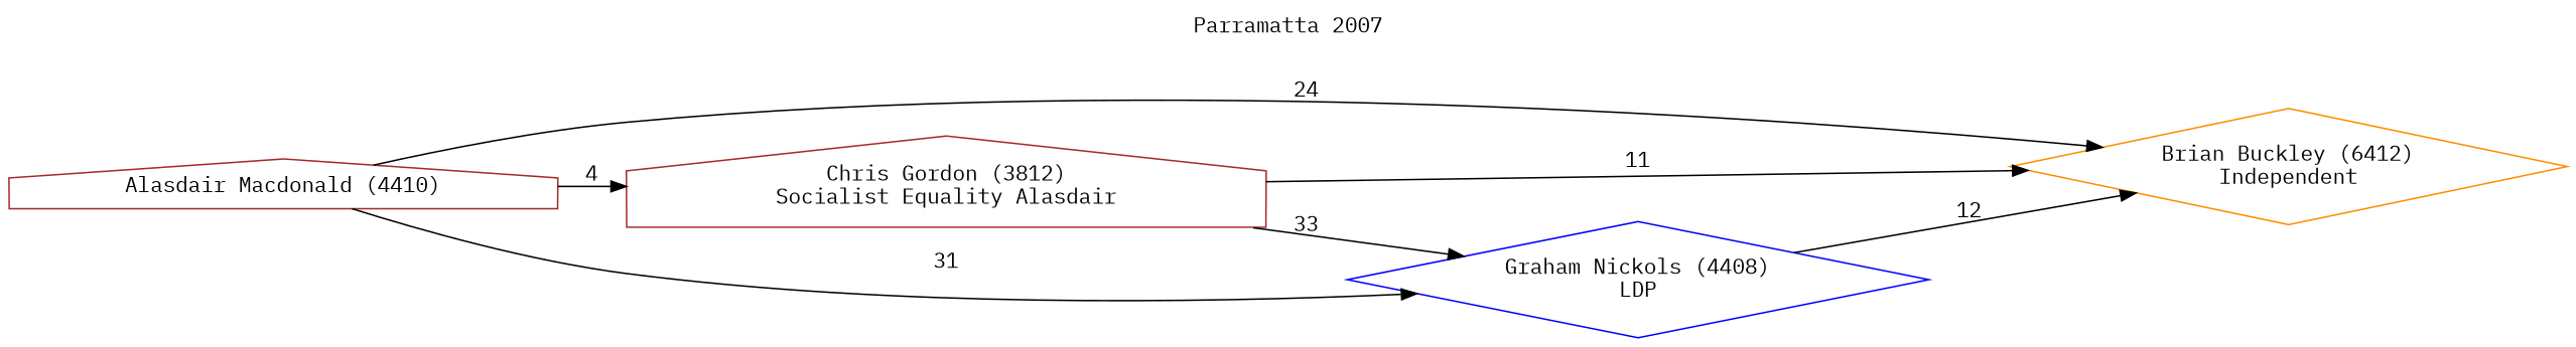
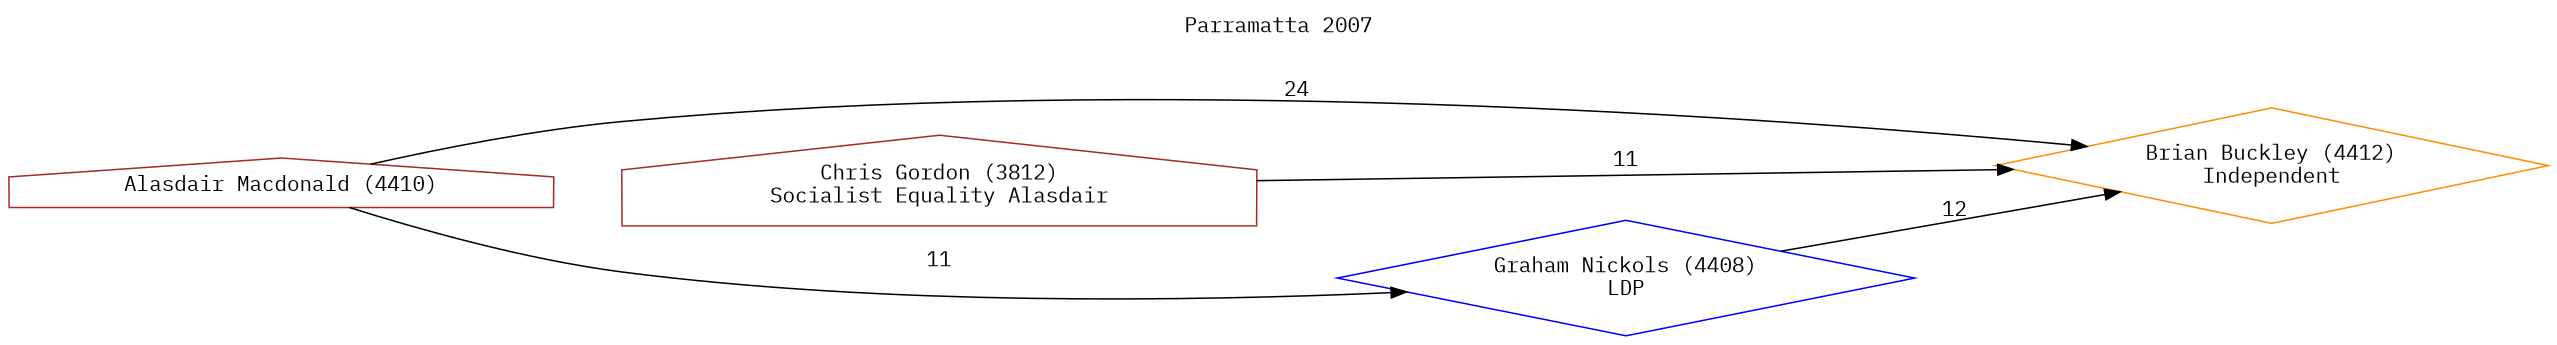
  digraph {
    fontname="IBM Plex Mono"
    label="Parramatta 2007"
    labelloc=t
    mclimit=10
    rankdir=LR
    node [color=brown fontname="IBM Plex Mono" shape=house]
    edge [fontname="IBM Plex Mono"]
    n1 [label="Alasdair Macdonald (4410)\n"]
-   n2 [color=darkorange label="Brian Buckley (6412)\nIndependent" shape=diamond]
+   n2 [color=darkorange label="Brian Buckley (4412)\nIndependent" shape=diamond]
    n3 [label="Chris Gordon (3812)\nSocialist Equality Alasdair"]
    n4 [color=blue label="Graham Nickols (4408)\nLDP" shape=diamond]
    n1 -> n2 [label=24]
-   n1 -> n3 [label=4]
-   n1 -> n4 [label=31]
+   n1 -> n4 [label=11]
    n3 -> n2 [label=11]
-   n3 -> n4 [label=33]
    n4 -> n2 [label=12]
  }
